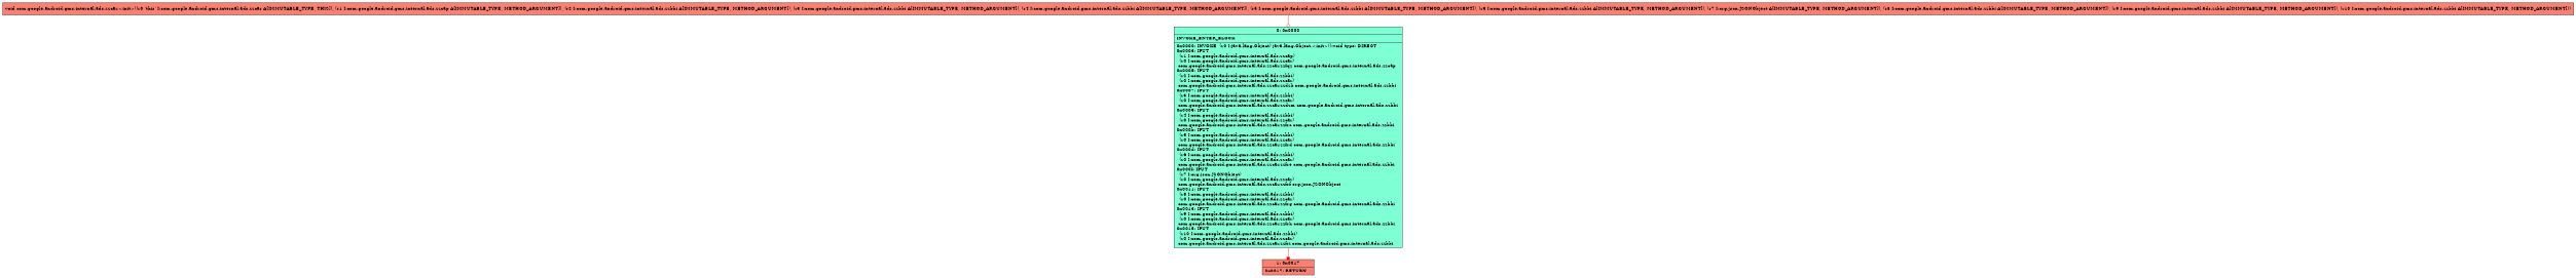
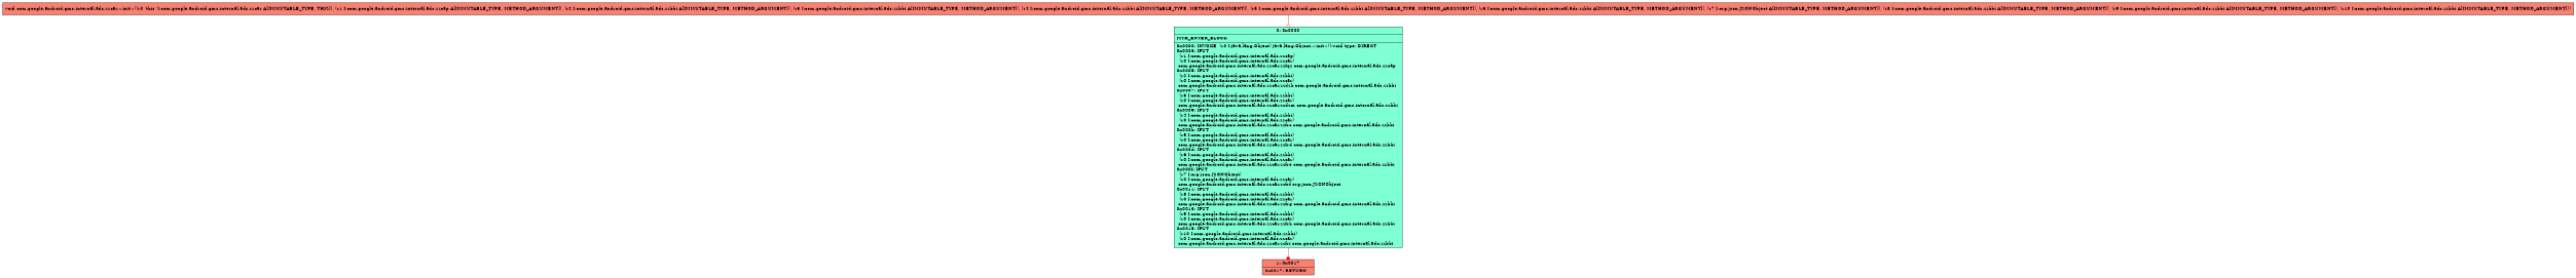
  digraph {
    node [shape=record style=filled fillcolor=salmon]
    edge [color=red]
-   n1 [label="{0\:\ 0x0000|INVOKE_ENTER_BLOCK\l|0x0000: INVOKE  (r0 I:java.lang.Object) java.lang.Object.\<init\>():void type: DIRECT \l0x0003: IPUT  \l  (r1 I:com.google.android.gms.internal.ads.zzcap)\l  (r0 I:com.google.android.gms.internal.ads.zzcar)\l com.google.android.gms.internal.ads.zzcar.zzfqz com.google.android.gms.internal.ads.zzcap \l0x0005: IPUT  \l  (r2 I:com.google.android.gms.internal.ads.zzbbi)\l  (r0 I:com.google.android.gms.internal.ads.zzcar)\l com.google.android.gms.internal.ads.zzcar.zzdzk com.google.android.gms.internal.ads.zzbbi \l0x0007: IPUT  \l  (r3 I:com.google.android.gms.internal.ads.zzbbi)\l  (r0 I:com.google.android.gms.internal.ads.zzcar)\l com.google.android.gms.internal.ads.zzcar.zzdzm com.google.android.gms.internal.ads.zzbbi \l0x0009: IPUT  \l  (r4 I:com.google.android.gms.internal.ads.zzbbi)\l  (r0 I:com.google.android.gms.internal.ads.zzcar)\l com.google.android.gms.internal.ads.zzcar.zzfrc com.google.android.gms.internal.ads.zzbbi \l0x000b: IPUT  \l  (r5 I:com.google.android.gms.internal.ads.zzbbi)\l  (r0 I:com.google.android.gms.internal.ads.zzcar)\l com.google.android.gms.internal.ads.zzcar.zzfrd com.google.android.gms.internal.ads.zzbbi \l0x000d: IPUT  \l  (r6 I:com.google.android.gms.internal.ads.zzbbi)\l  (r0 I:com.google.android.gms.internal.ads.zzcar)\l com.google.android.gms.internal.ads.zzcar.zzfre com.google.android.gms.internal.ads.zzbbi \l0x000f: IPUT  \l  (r7 I:org.json.JSONObject)\l  (r0 I:com.google.android.gms.internal.ads.zzcar)\l com.google.android.gms.internal.ads.zzcar.zzfrf org.json.JSONObject \l0x0011: IPUT  \l  (r8 I:com.google.android.gms.internal.ads.zzbbi)\l  (r0 I:com.google.android.gms.internal.ads.zzcar)\l com.google.android.gms.internal.ads.zzcar.zzfrg com.google.android.gms.internal.ads.zzbbi \l0x0013: IPUT  \l  (r9 I:com.google.android.gms.internal.ads.zzbbi)\l  (r0 I:com.google.android.gms.internal.ads.zzcar)\l com.google.android.gms.internal.ads.zzcar.zzfrh com.google.android.gms.internal.ads.zzbbi \l0x0015: IPUT  \l  (r10 I:com.google.android.gms.internal.ads.zzbbi)\l  (r0 I:com.google.android.gms.internal.ads.zzcar)\l com.google.android.gms.internal.ads.zzcar.zzfri com.google.android.gms.internal.ads.zzbbi \l}" fillcolor=aquamarine]
+   n1 [label="{0\:\ 0x0000|MTH_ENTER_BLOCK\l|0x0000: INVOKE  (r0 I:java.lang.Object) java.lang.Object.\<init\>():void type: DIRECT \l0x0003: IPUT  \l  (r1 I:com.google.android.gms.internal.ads.zzcap)\l  (r0 I:com.google.android.gms.internal.ads.zzcar)\l com.google.android.gms.internal.ads.zzcar.zzfqz com.google.android.gms.internal.ads.zzcap \l0x0005: IPUT  \l  (r2 I:com.google.android.gms.internal.ads.zzbbi)\l  (r0 I:com.google.android.gms.internal.ads.zzcar)\l com.google.android.gms.internal.ads.zzcar.zzdzk com.google.android.gms.internal.ads.zzbbi \l0x0007: IPUT  \l  (r3 I:com.google.android.gms.internal.ads.zzbbi)\l  (r0 I:com.google.android.gms.internal.ads.zzcar)\l com.google.android.gms.internal.ads.zzcar.zzdzm com.google.android.gms.internal.ads.zzbbi \l0x0009: IPUT  \l  (r4 I:com.google.android.gms.internal.ads.zzbbi)\l  (r0 I:com.google.android.gms.internal.ads.zzcar)\l com.google.android.gms.internal.ads.zzcar.zzfrc com.google.android.gms.internal.ads.zzbbi \l0x000b: IPUT  \l  (r5 I:com.google.android.gms.internal.ads.zzbbi)\l  (r0 I:com.google.android.gms.internal.ads.zzcar)\l com.google.android.gms.internal.ads.zzcar.zzfrd com.google.android.gms.internal.ads.zzbbi \l0x000d: IPUT  \l  (r6 I:com.google.android.gms.internal.ads.zzbbi)\l  (r0 I:com.google.android.gms.internal.ads.zzcar)\l com.google.android.gms.internal.ads.zzcar.zzfre com.google.android.gms.internal.ads.zzbbi \l0x000f: IPUT  \l  (r7 I:org.json.JSONObject)\l  (r0 I:com.google.android.gms.internal.ads.zzcar)\l com.google.android.gms.internal.ads.zzcar.zzfrf org.json.JSONObject \l0x0011: IPUT  \l  (r8 I:com.google.android.gms.internal.ads.zzbbi)\l  (r0 I:com.google.android.gms.internal.ads.zzcar)\l com.google.android.gms.internal.ads.zzcar.zzfrg com.google.android.gms.internal.ads.zzbbi \l0x0013: IPUT  \l  (r9 I:com.google.android.gms.internal.ads.zzbbi)\l  (r0 I:com.google.android.gms.internal.ads.zzcar)\l com.google.android.gms.internal.ads.zzcar.zzfrh com.google.android.gms.internal.ads.zzbbi \l0x0015: IPUT  \l  (r10 I:com.google.android.gms.internal.ads.zzbbi)\l  (r0 I:com.google.android.gms.internal.ads.zzcar)\l com.google.android.gms.internal.ads.zzcar.zzfri com.google.android.gms.internal.ads.zzbbi \l}" fillcolor=aquamarine]
    n2 [label="{1\:\ 0x0017|0x0017: RETURN   \l}"]
    n3 [label="{void com.google.android.gms.internal.ads.zzcar.\<init\>((r0 'this' I:com.google.android.gms.internal.ads.zzcar A[IMMUTABLE_TYPE, THIS]), (r1 I:com.google.android.gms.internal.ads.zzcap A[IMMUTABLE_TYPE, METHOD_ARGUMENT]), (r2 I:com.google.android.gms.internal.ads.zzbbi A[IMMUTABLE_TYPE, METHOD_ARGUMENT]), (r3 I:com.google.android.gms.internal.ads.zzbbi A[IMMUTABLE_TYPE, METHOD_ARGUMENT]), (r4 I:com.google.android.gms.internal.ads.zzbbi A[IMMUTABLE_TYPE, METHOD_ARGUMENT]), (r5 I:com.google.android.gms.internal.ads.zzbbi A[IMMUTABLE_TYPE, METHOD_ARGUMENT]), (r6 I:com.google.android.gms.internal.ads.zzbbi A[IMMUTABLE_TYPE, METHOD_ARGUMENT]), (r7 I:org.json.JSONObject A[IMMUTABLE_TYPE, METHOD_ARGUMENT]), (r8 I:com.google.android.gms.internal.ads.zzbbi A[IMMUTABLE_TYPE, METHOD_ARGUMENT]), (r9 I:com.google.android.gms.internal.ads.zzbbi A[IMMUTABLE_TYPE, METHOD_ARGUMENT]), (r10 I:com.google.android.gms.internal.ads.zzbbi A[IMMUTABLE_TYPE, METHOD_ARGUMENT])) }"]
    n1 -> n2 [arrowhead=box]
    n3 -> n1 [arrowhead=odot]
  }
